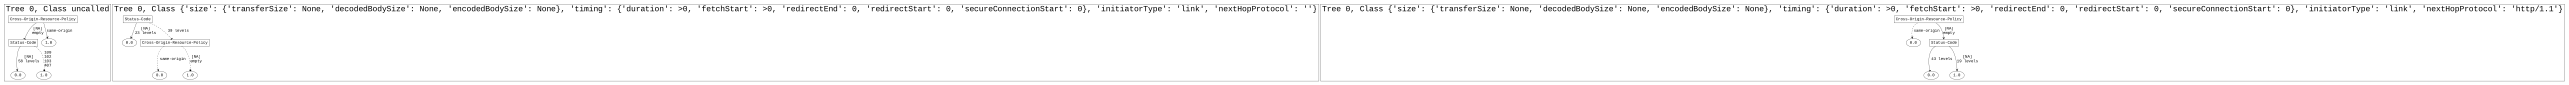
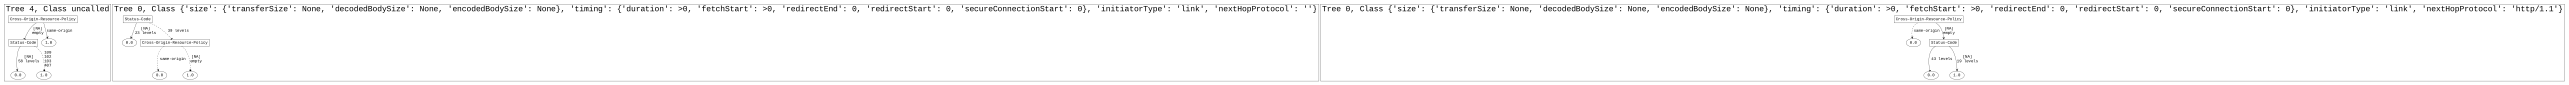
  digraph {
    fontname="Liberation Mono"
    node [fontsize=20 fontname="Liberation Mono"]
    edge [fontsize=20 style=solid arrowhead=vee fontname="Liberation Mono"]
    n1 [label="Cross-Origin-Resource-Policy" shape=box]
    n2 [label="Status-Code" shape=box]
    n3 [label=1.0]
    n4 [label=0.0]
    n5 [label=1.0]
    n6 [label="Status-Code" shape=box]
    n7 [label=0.0]
    n8 [label="Cross-Origin-Resource-Policy" shape=box]
    n9 [label=0.0]
    n10 [label=1.0]
    n11 [label="Cross-Origin-Resource-Policy" shape=box]
    n12 [label=0.0]
    n13 [label="Status-Code" shape=box]
    n14 [label=0.0]
    n15 [label=1.0]
    subgraph cluster_1 {
      fontsize=40
-     label="Tree 0, Class uncalled"
+     label="Tree 4, Class uncalled"
      subgraph sub_2 {
        fontsize=40
        label="Tree 0, Class uncalled"
        n1
      }
      subgraph sub_3 {
        fontsize=40
        label="Tree 0, Class uncalled"
        n2
        n3
      }
      subgraph sub_4 {
        fontsize=40
        label="Tree 0, Class uncalled"
        n4
        n5
      }
    }
    subgraph cluster_5 {
      fontsize=40
      label="Tree 0, Class {'size': {'transferSize': None, 'decodedBodySize': None, 'encodedBodySize': None}, 'timing': {'duration': >0, 'fetchStart': >0, 'redirectEnd': 0, 'redirectStart': 0, 'secureConnectionStart': 0}, 'initiatorType': 'link', 'nextHopProtocol': ''}"
      subgraph sub_6 {
        fontsize=40
        label="Tree 0, Class {'size': {'transferSize': None, 'decodedBodySize': None, 'encodedBodySize': None}, 'timing': {'duration': >0, 'fetchStart': >0, 'redirectEnd': 0, 'redirectStart': 0, 'secureConnectionStart': 0}, 'initiatorType': 'link', 'nextHopProtocol': ''}"
        n6
      }
      subgraph sub_7 {
        fontsize=40
        label="Tree 0, Class {'size': {'transferSize': None, 'decodedBodySize': None, 'encodedBodySize': None}, 'timing': {'duration': >0, 'fetchStart': >0, 'redirectEnd': 0, 'redirectStart': 0, 'secureConnectionStart': 0}, 'initiatorType': 'link', 'nextHopProtocol': ''}"
        n7
        n8
      }
      subgraph sub_8 {
        fontsize=40
        label="Tree 0, Class {'size': {'transferSize': None, 'decodedBodySize': None, 'encodedBodySize': None}, 'timing': {'duration': >0, 'fetchStart': >0, 'redirectEnd': 0, 'redirectStart': 0, 'secureConnectionStart': 0}, 'initiatorType': 'link', 'nextHopProtocol': ''}"
        n9
        n10
      }
    }
    subgraph cluster_9 {
      fontsize=40
      label="Tree 0, Class {'size': {'transferSize': None, 'decodedBodySize': None, 'encodedBodySize': None}, 'timing': {'duration': >0, 'fetchStart': >0, 'redirectEnd': 0, 'redirectStart': 0, 'secureConnectionStart': 0}, 'initiatorType': 'link', 'nextHopProtocol': 'http/1.1'}"
      subgraph sub_10 {
        fontsize=40
        label="Tree 0, Class {'size': {'transferSize': None, 'decodedBodySize': None, 'encodedBodySize': None}, 'timing': {'duration': >0, 'fetchStart': >0, 'redirectEnd': 0, 'redirectStart': 0, 'secureConnectionStart': 0}, 'initiatorType': 'link', 'nextHopProtocol': 'http/1.1'}"
        n11
      }
      subgraph sub_11 {
        fontsize=40
        label="Tree 0, Class {'size': {'transferSize': None, 'decodedBodySize': None, 'encodedBodySize': None}, 'timing': {'duration': >0, 'fetchStart': >0, 'redirectEnd': 0, 'redirectStart': 0, 'secureConnectionStart': 0}, 'initiatorType': 'link', 'nextHopProtocol': 'http/1.1'}"
        n12
        n13
      }
      subgraph sub_12 {
        fontsize=40
        label="Tree 0, Class {'size': {'transferSize': None, 'decodedBodySize': None, 'encodedBodySize': None}, 'timing': {'duration': >0, 'fetchStart': >0, 'redirectEnd': 0, 'redirectStart': 0, 'secureConnectionStart': 0}, 'initiatorType': 'link', 'nextHopProtocol': 'http/1.1'}"
        n14
        n15
      }
    }
    n1 -> n2 [label="[NA]\nempty\n" arrowhead=tee]
    n1 -> n3 [label="same-origin\n"]
    n2 -> n4 [label="[NA]\n58 levels\n"]
    n2 -> n5 [label="100\n102\n103\n407\n" style=dashed arrowhead=dot]
    n6 -> n7 [label="[NA]\n23 levels\n"]
    n6 -> n8 [label="39 levels\n" style=dashed arrowhead=tee]
    n8 -> n9 [label="same-origin\n" style=dashed]
    n8 -> n10 [label="[NA]\nempty\n" style=dashed arrowhead=dot]
    n11 -> n12 [label="same-origin\n" style=dashed]
    n11 -> n13 [label="[NA]\nempty\n"]
    n13 -> n14 [label="43 levels\n" arrowhead=tee]
    n13 -> n15 [label="[NA]\n19 levels\n"]
  }
